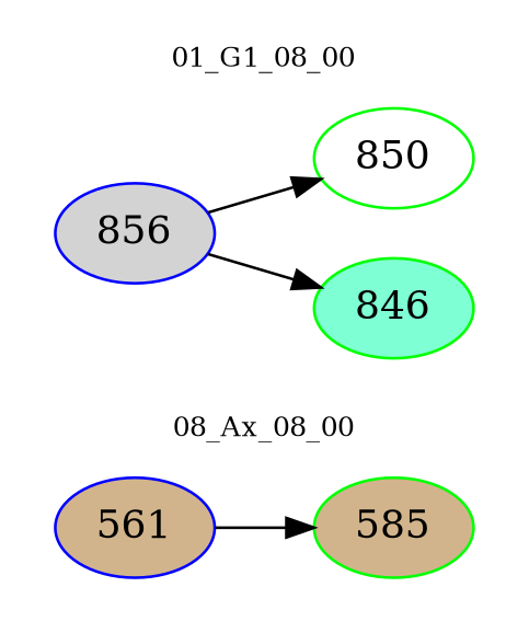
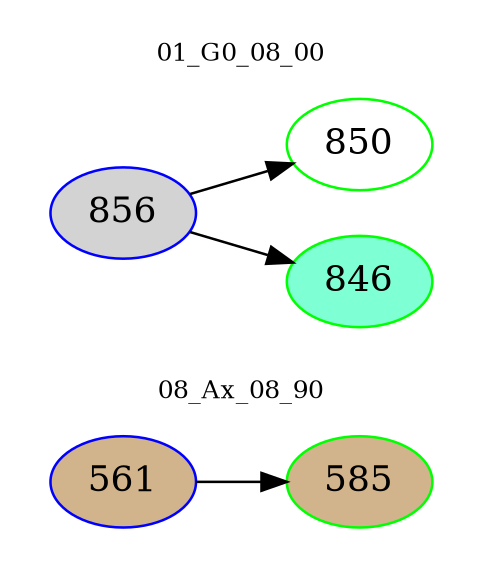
  digraph {
    rankdir=LR
    node [color=green fillcolor=tan style=filled]
    edge [color=black]
    n1 [color=blue label=561]
    n2 [label=585]
    n3 [color=blue fillcolor=lightgrey label=856]
    n4 [fillcolor=aquamarine label=846]
    n5 [fillcolor=white label=850]
    subgraph cluster_1 {
      color=white
      fontsize=10
-     label="08_Ax_08_00"
+     label="08_Ax_08_90"
      n1
      n2
    }
    subgraph cluster_2 {
      color=white
      fontsize=10
-     label="01_G1_08_00"
+     label="01_G0_08_00"
      n3
      n4
      n5
    }
    n1 -> n2
    n3 -> n4
    n3 -> n5
  }
